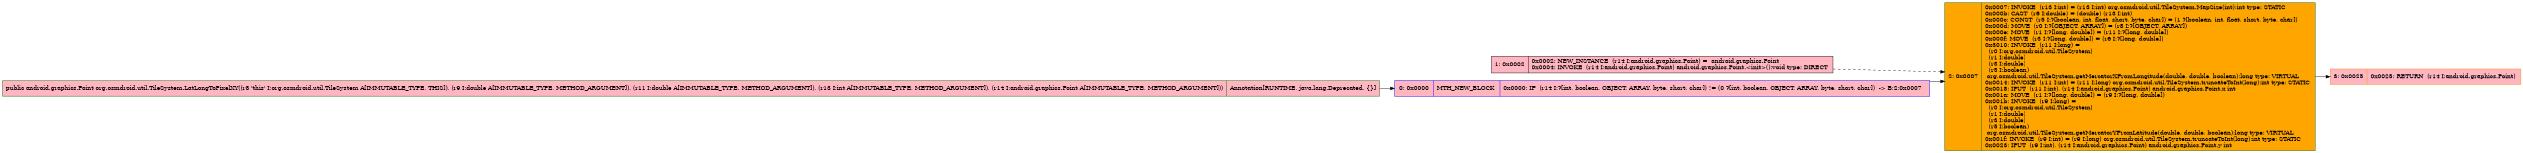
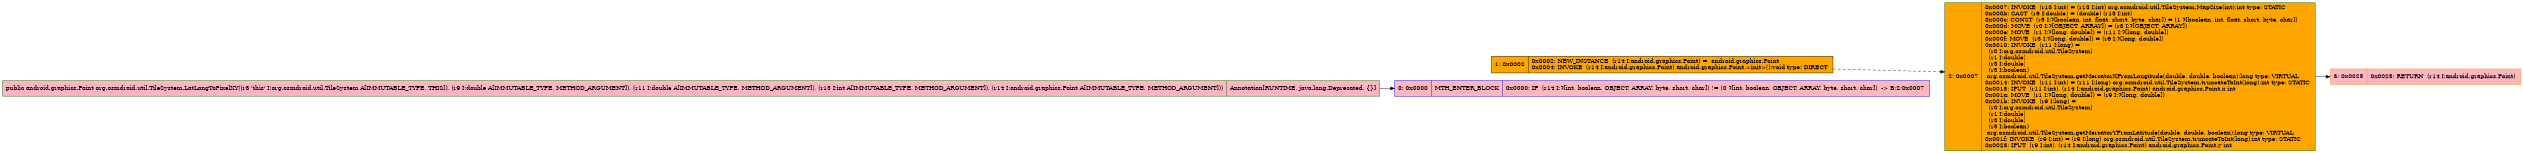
  digraph {
    rankdir=LR
    node [color=darkgreen fillcolor=lightpink shape=record style=filled]
    edge [style=solid]
-   n1 [color=blue label="{0\:\ 0x0000|MTH_NEW_BLOCK\l|0x0000: IF  (r14 I:?[int, boolean, OBJECT, ARRAY, byte, short, char]) != (0 ?[int, boolean, OBJECT, ARRAY, byte, short, char])  \-\> B:2:0x0007 \l}"]
+   n1 [color=blue label="{0\:\ 0x0000|MTH_ENTER_BLOCK\l|0x0000: IF  (r14 I:?[int, boolean, OBJECT, ARRAY, byte, short, char]) != (0 ?[int, boolean, OBJECT, ARRAY, byte, short, char])  \-\> B:2:0x0007 \l}"]
    n2 [fillcolor=orange label="{2\:\ 0x0007|0x0007: INVOKE  (r13 I:int) = (r13 I:int) org.osmdroid.util.TileSystem.MapSize(int):int type: STATIC \l0x000b: CAST  (r6 I:double) = (double) (r13 I:int) \l0x000c: CONST  (r5 I:?[boolean, int, float, short, byte, char]) = (1 ?[boolean, int, float, short, byte, char]) \l0x000d: MOVE  (r0 I:?[OBJECT, ARRAY]) = (r8 I:?[OBJECT, ARRAY]) \l0x000e: MOVE  (r1 I:?[long, double]) = (r11 I:?[long, double]) \l0x000f: MOVE  (r3 I:?[long, double]) = (r6 I:?[long, double]) \l0x3010: INVOKE  (r11 I:long) = \l  (r0 I:org.osmdroid.util.TileSystem)\l  (r1 I:double)\l  (r3 I:double)\l  (r5 I:boolean)\l org.osmdroid.util.TileSystem.getMercatorXFromLongitude(double, double, boolean):long type: VIRTUAL \l0x0014: INVOKE  (r11 I:int) = (r11 I:long) org.osmdroid.util.TileSystem.truncateToInt(long):int type: STATIC \l0x0018: IPUT  (r11 I:int), (r14 I:android.graphics.Point) android.graphics.Point.x int \l0x001a: MOVE  (r1 I:?[long, double]) = (r9 I:?[long, double]) \l0x001b: INVOKE  (r9 I:long) = \l  (r0 I:org.osmdroid.util.TileSystem)\l  (r1 I:double)\l  (r3 I:double)\l  (r5 I:boolean)\l org.osmdroid.util.TileSystem.getMercatorYFromLatitude(double, double, boolean):long type: VIRTUAL \l0x001f: INVOKE  (r9 I:int) = (r9 I:long) org.osmdroid.util.TileSystem.truncateToInt(long):int type: STATIC \l0x0023: IPUT  (r9 I:int), (r14 I:android.graphics.Point) android.graphics.Point.y int \l}"]
-   n3 [color=black label="{1\:\ 0x0002|0x0002: NEW_INSTANCE  (r14 I:android.graphics.Point) =  android.graphics.Point \l0x0004: INVOKE  (r14 I:android.graphics.Point) android.graphics.Point.\<init\>():void type: DIRECT \l}"]
+   n3 [color=black fillcolor=orange label="{1\:\ 0x0002|0x0002: NEW_INSTANCE  (r14 I:android.graphics.Point) =  android.graphics.Point \l0x0004: INVOKE  (r14 I:android.graphics.Point) android.graphics.Point.\<init\>():void type: DIRECT \l}"]
    n4 [color=darkorange label="{3\:\ 0x0025|0x0025: RETURN  (r14 I:android.graphics.Point) \l}"]
    n5 [label="{public android.graphics.Point org.osmdroid.util.TileSystem.LatLongToPixelXY((r8 'this' I:org.osmdroid.util.TileSystem A[IMMUTABLE_TYPE, THIS]), (r9 I:double A[IMMUTABLE_TYPE, METHOD_ARGUMENT]), (r11 I:double A[IMMUTABLE_TYPE, METHOD_ARGUMENT]), (r13 I:int A[IMMUTABLE_TYPE, METHOD_ARGUMENT]), (r14 I:android.graphics.Point A[IMMUTABLE_TYPE, METHOD_ARGUMENT]))  | Annotation[RUNTIME, java.lang.Deprecated, \{\}]\l}"]
-   n1 -> n2
    n2 -> n4
    n3 -> n2 [style=dashed]
    n5 -> n1
  }
